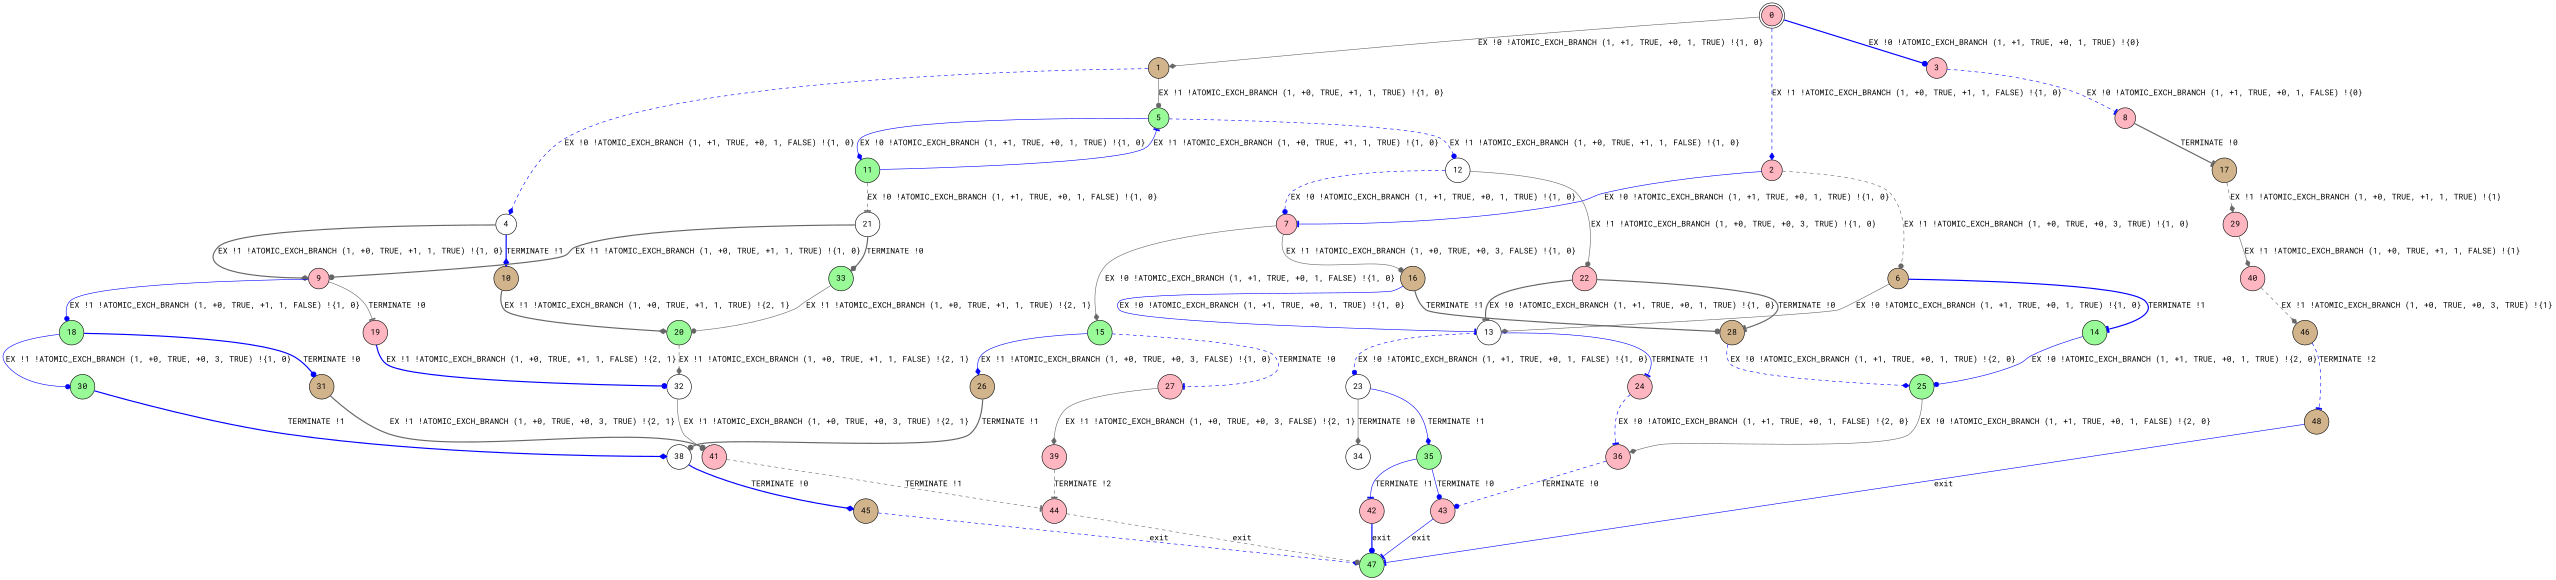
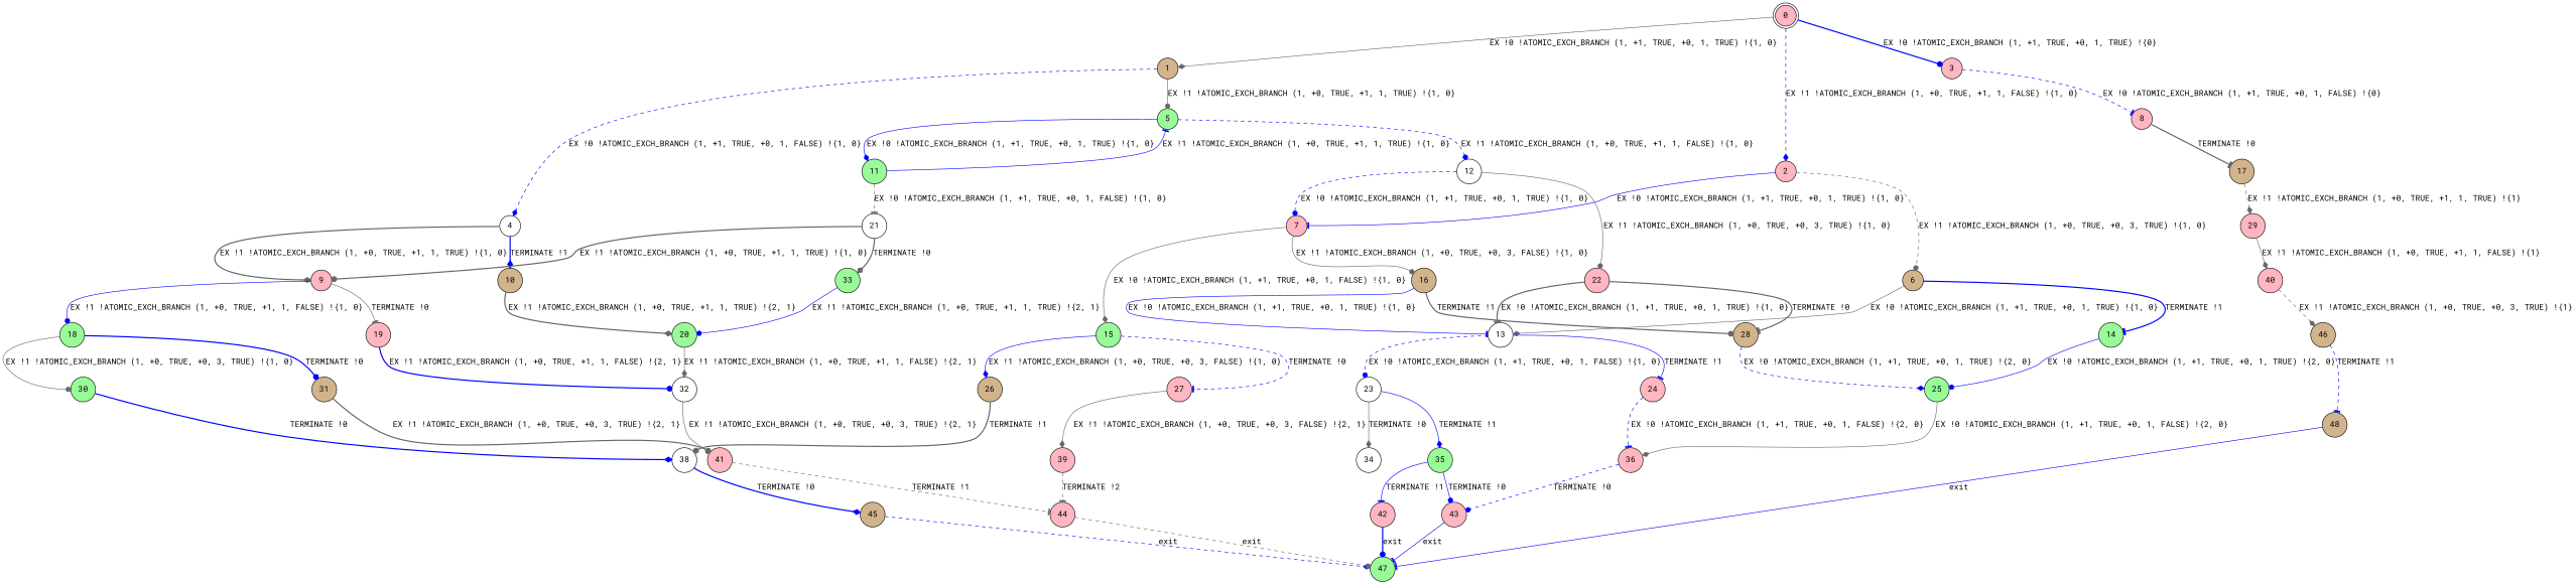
  digraph {
    fontname="Roboto Mono"
    node [fillcolor=lightpink fontname="Roboto Mono" shape=circle style=filled]
    edge [arrowhead=diamond color=blue fontname="Roboto Mono" style=solid]
    0 [peripheries=2]
    1 [fillcolor=tan]
    2
    3
    4 [fillcolor=white]
    5 [fillcolor=palegreen]
    6 [fillcolor=tan]
    7
    8
    9
    10 [fillcolor=tan]
    11 [fillcolor=palegreen]
    12 [fillcolor=white]
    13 [fillcolor=white]
    14 [fillcolor=palegreen]
    15 [fillcolor=palegreen]
    16 [fillcolor=tan]
    17 [fillcolor=tan]
    18 [fillcolor=palegreen]
    19
    20 [fillcolor=palegreen]
    21 [fillcolor=white]
    22
    23 [fillcolor=white]
    24
    25 [fillcolor=palegreen]
    26 [fillcolor=tan]
    27
    28 [fillcolor=tan]
    29
    30 [fillcolor=palegreen]
    31 [fillcolor=tan]
    32 [fillcolor=white]
    33 [fillcolor=palegreen]
    34 [fillcolor=white]
    35 [fillcolor=palegreen]
    36
    38 [fillcolor=white]
    39
    40
    41
    42
    43
    45 [fillcolor=tan]
    44
    46 [fillcolor=tan]
    47 [fillcolor=palegreen]
    48 [fillcolor=tan]
    0 -> 1 [color=gray40 label="EX !0 !ATOMIC_EXCH_BRANCH (1, +1, TRUE, +0, 1, TRUE) !{1, 0}"]
    0 -> 2 [label="EX !1 !ATOMIC_EXCH_BRANCH (1, +0, TRUE, +1, 1, FALSE) !{1, 0}" style=dashed]
    0 -> 3 [arrowhead=dot label="EX !0 !ATOMIC_EXCH_BRANCH (1, +1, TRUE, +0, 1, TRUE) !{0}" style=bold]
    1 -> 4 [label="EX !0 !ATOMIC_EXCH_BRANCH (1, +1, TRUE, +0, 1, FALSE) !{1, 0}" style=dashed]
    1 -> 5 [arrowhead=dot color=gray40 label="EX !1 !ATOMIC_EXCH_BRANCH (1, +0, TRUE, +1, 1, TRUE) !{1, 0}"]
    2 -> 6 [arrowhead=dot color=gray40 label="EX !1 !ATOMIC_EXCH_BRANCH (1, +0, TRUE, +0, 3, TRUE) !{1, 0}" style=dashed]
    2 -> 7 [arrowhead=tee label="EX !0 !ATOMIC_EXCH_BRANCH (1, +1, TRUE, +0, 1, TRUE) !{1, 0}"]
    3 -> 8 [arrowhead=tee label="EX !0 !ATOMIC_EXCH_BRANCH (1, +1, TRUE, +0, 1, FALSE) !{0}" style=dashed]
    4 -> 9 [color=gray40 label="EX !1 !ATOMIC_EXCH_BRANCH (1, +0, TRUE, +1, 1, TRUE) !{1, 0}" style=bold]
    4 -> 10 [label="TERMINATE !1" style=bold]
    5 -> 11 [label="EX !0 !ATOMIC_EXCH_BRANCH (1, +1, TRUE, +0, 1, TRUE) !{1, 0}"]
    5 -> 12 [arrowhead=dot label="EX !1 !ATOMIC_EXCH_BRANCH (1, +0, TRUE, +1, 1, FALSE) !{1, 0}" style=dashed]
    6 -> 13 [color=gray40 label="EX !0 !ATOMIC_EXCH_BRANCH (1, +1, TRUE, +0, 1, TRUE) !{1, 0}"]
    6 -> 14 [arrowhead=tee label="TERMINATE !1" style=bold]
    7 -> 15 [color=gray40 label="EX !0 !ATOMIC_EXCH_BRANCH (1, +1, TRUE, +0, 1, FALSE) !{1, 0}"]
    7 -> 16 [arrowhead=dot color=gray40 label="EX !1 !ATOMIC_EXCH_BRANCH (1, +0, TRUE, +0, 3, FALSE) !{1, 0}"]
    8 -> 17 [arrowhead=tee color=gray40 label="TERMINATE !0" style=bold]
    9 -> 18 [arrowhead=dot label="EX !1 !ATOMIC_EXCH_BRANCH (1, +0, TRUE, +1, 1, FALSE) !{1, 0}"]
    9 -> 19 [arrowhead=tee color=gray40 label="TERMINATE !0"]
    10 -> 20 [color=gray40 label="EX !1 !ATOMIC_EXCH_BRANCH (1, +0, TRUE, +1, 1, TRUE) !{2, 1}" style=bold]
    11 -> 5 [arrowhead=tee label="EX !1 !ATOMIC_EXCH_BRANCH (1, +0, TRUE, +1, 1, TRUE) !{1, 0}"]
    11 -> 21 [arrowhead=tee color=gray40 label="EX !0 !ATOMIC_EXCH_BRANCH (1, +1, TRUE, +0, 1, FALSE) !{1, 0}" style=dashed]
    12 -> 7 [arrowhead=dot label="EX !0 !ATOMIC_EXCH_BRANCH (1, +1, TRUE, +0, 1, TRUE) !{1, 0}" style=dashed]
    12 -> 22 [arrowhead=dot color=gray40 label="EX !1 !ATOMIC_EXCH_BRANCH (1, +0, TRUE, +0, 3, TRUE) !{1, 0}"]
    13 -> 23 [arrowhead=dot label="EX !0 !ATOMIC_EXCH_BRANCH (1, +1, TRUE, +0, 1, FALSE) !{1, 0}" style=dashed]
    13 -> 24 [arrowhead=tee label="TERMINATE !1"]
    14 -> 25 [arrowhead=dot label="EX !0 !ATOMIC_EXCH_BRANCH (1, +1, TRUE, +0, 1, TRUE) !{2, 0}"]
    15 -> 26 [label="EX !1 !ATOMIC_EXCH_BRANCH (1, +0, TRUE, +0, 3, FALSE) !{1, 0}"]
    15 -> 27 [arrowhead=tee label="TERMINATE !0" style=dashed]
    16 -> 13 [arrowhead=tee label="EX !0 !ATOMIC_EXCH_BRANCH (1, +1, TRUE, +0, 1, TRUE) !{1, 0}"]
    16 -> 28 [arrowhead=dot color=gray40 label="TERMINATE !1" style=bold]
    17 -> 29 [color=gray40 label="EX !1 !ATOMIC_EXCH_BRANCH (1, +0, TRUE, +1, 1, TRUE) !{1}" style=dashed]
-   18 -> 30 [arrowhead=dot label="EX !1 !ATOMIC_EXCH_BRANCH (1, +0, TRUE, +0, 3, TRUE) !{1, 0}"]
+   18 -> 30 [arrowhead=dot color=gray40 label="EX !1 !ATOMIC_EXCH_BRANCH (1, +0, TRUE, +0, 3, TRUE) !{1, 0}"]
    18 -> 31 [arrowhead=dot label="TERMINATE !0" style=bold]
    19 -> 32 [arrowhead=dot label="EX !1 !ATOMIC_EXCH_BRANCH (1, +0, TRUE, +1, 1, FALSE) !{2, 1}" style=bold]
-   20 -> 32 [color=gray40 label="EX !1 !ATOMIC_EXCH_BRANCH (1, +0, TRUE, +1, 1, FALSE) !{2, 1}" style=dashed]
+   20 -> 32 [color=gray40 label="EX !1 !ATOMIC_EXCH_BRANCH (1, +0, TRUE, +1, 1, FALSE) !{2, 1}"]
    21 -> 9 [arrowhead=dot color=gray40 label="EX !1 !ATOMIC_EXCH_BRANCH (1, +0, TRUE, +1, 1, TRUE) !{1, 0}" style=bold]
    21 -> 33 [color=gray40 label="TERMINATE !0" style=bold]
    22 -> 13 [arrowhead=tee color=gray40 label="EX !0 !ATOMIC_EXCH_BRANCH (1, +1, TRUE, +0, 1, TRUE) !{1, 0}" style=bold]
    22 -> 28 [arrowhead=tee color=gray40 label="TERMINATE !0" style=bold]
    23 -> 34 [color=gray40 label="TERMINATE !0"]
    23 -> 35 [label="TERMINATE !1"]
    24 -> 36 [arrowhead=tee label="EX !0 !ATOMIC_EXCH_BRANCH (1, +1, TRUE, +0, 1, FALSE) !{2, 0}" style=dashed]
    25 -> 36 [color=gray40 label="EX !0 !ATOMIC_EXCH_BRANCH (1, +1, TRUE, +0, 1, FALSE) !{2, 0}"]
    26 -> 38 [arrowhead=dot color=gray40 label="TERMINATE !1" style=bold]
    27 -> 39 [color=gray40 label="EX !1 !ATOMIC_EXCH_BRANCH (1, +0, TRUE, +0, 3, FALSE) !{2, 1}"]
    28 -> 25 [label="EX !0 !ATOMIC_EXCH_BRANCH (1, +1, TRUE, +0, 1, TRUE) !{2, 0}" style=dashed]
    29 -> 40 [color=gray40 label="EX !1 !ATOMIC_EXCH_BRANCH (1, +0, TRUE, +1, 1, FALSE) !{1}"]
-   30 -> 38 [label="TERMINATE !1" style=bold]
+   30 -> 38 [label="TERMINATE !0" style=bold]
    31 -> 41 [arrowhead=dot color=gray40 label="EX !1 !ATOMIC_EXCH_BRANCH (1, +0, TRUE, +0, 3, TRUE) !{2, 1}" style=bold]
    32 -> 41 [arrowhead=dot color=gray40 label="EX !1 !ATOMIC_EXCH_BRANCH (1, +0, TRUE, +0, 3, TRUE) !{2, 1}"]
-   33 -> 20 [arrowhead=dot color=gray40 label="EX !1 !ATOMIC_EXCH_BRANCH (1, +0, TRUE, +1, 1, TRUE) !{2, 1}"]
+   33 -> 20 [arrowhead=dot label="EX !1 !ATOMIC_EXCH_BRANCH (1, +0, TRUE, +1, 1, TRUE) !{2, 1}"]
    35 -> 42 [arrowhead=tee label="TERMINATE !1"]
    35 -> 43 [arrowhead=dot label="TERMINATE !0"]
    36 -> 43 [arrowhead=dot label="TERMINATE !0" style=dashed]
    38 -> 45 [label="TERMINATE !0" style=bold]
    39 -> 44 [arrowhead=tee color=gray40 label="TERMINATE !2" style=dashed]
    40 -> 46 [color=gray40 label="EX !1 !ATOMIC_EXCH_BRANCH (1, +0, TRUE, +0, 3, TRUE) !{1}" style=dashed]
    41 -> 44 [arrowhead=tee color=gray40 label="TERMINATE !1" style=dashed]
    42 -> 47 [arrowhead=dot label=exit style=bold]
    43 -> 47 [arrowhead=tee label=exit]
    45 -> 47 [label=exit style=dashed]
    44 -> 47 [arrowhead=dot color=gray40 label=exit style=dashed]
-   46 -> 48 [arrowhead=tee label="TERMINATE !2" style=dashed]
+   46 -> 48 [arrowhead=tee label="TERMINATE !1" style=dashed]
    48 -> 47 [arrowhead=tee label=exit]
  }
